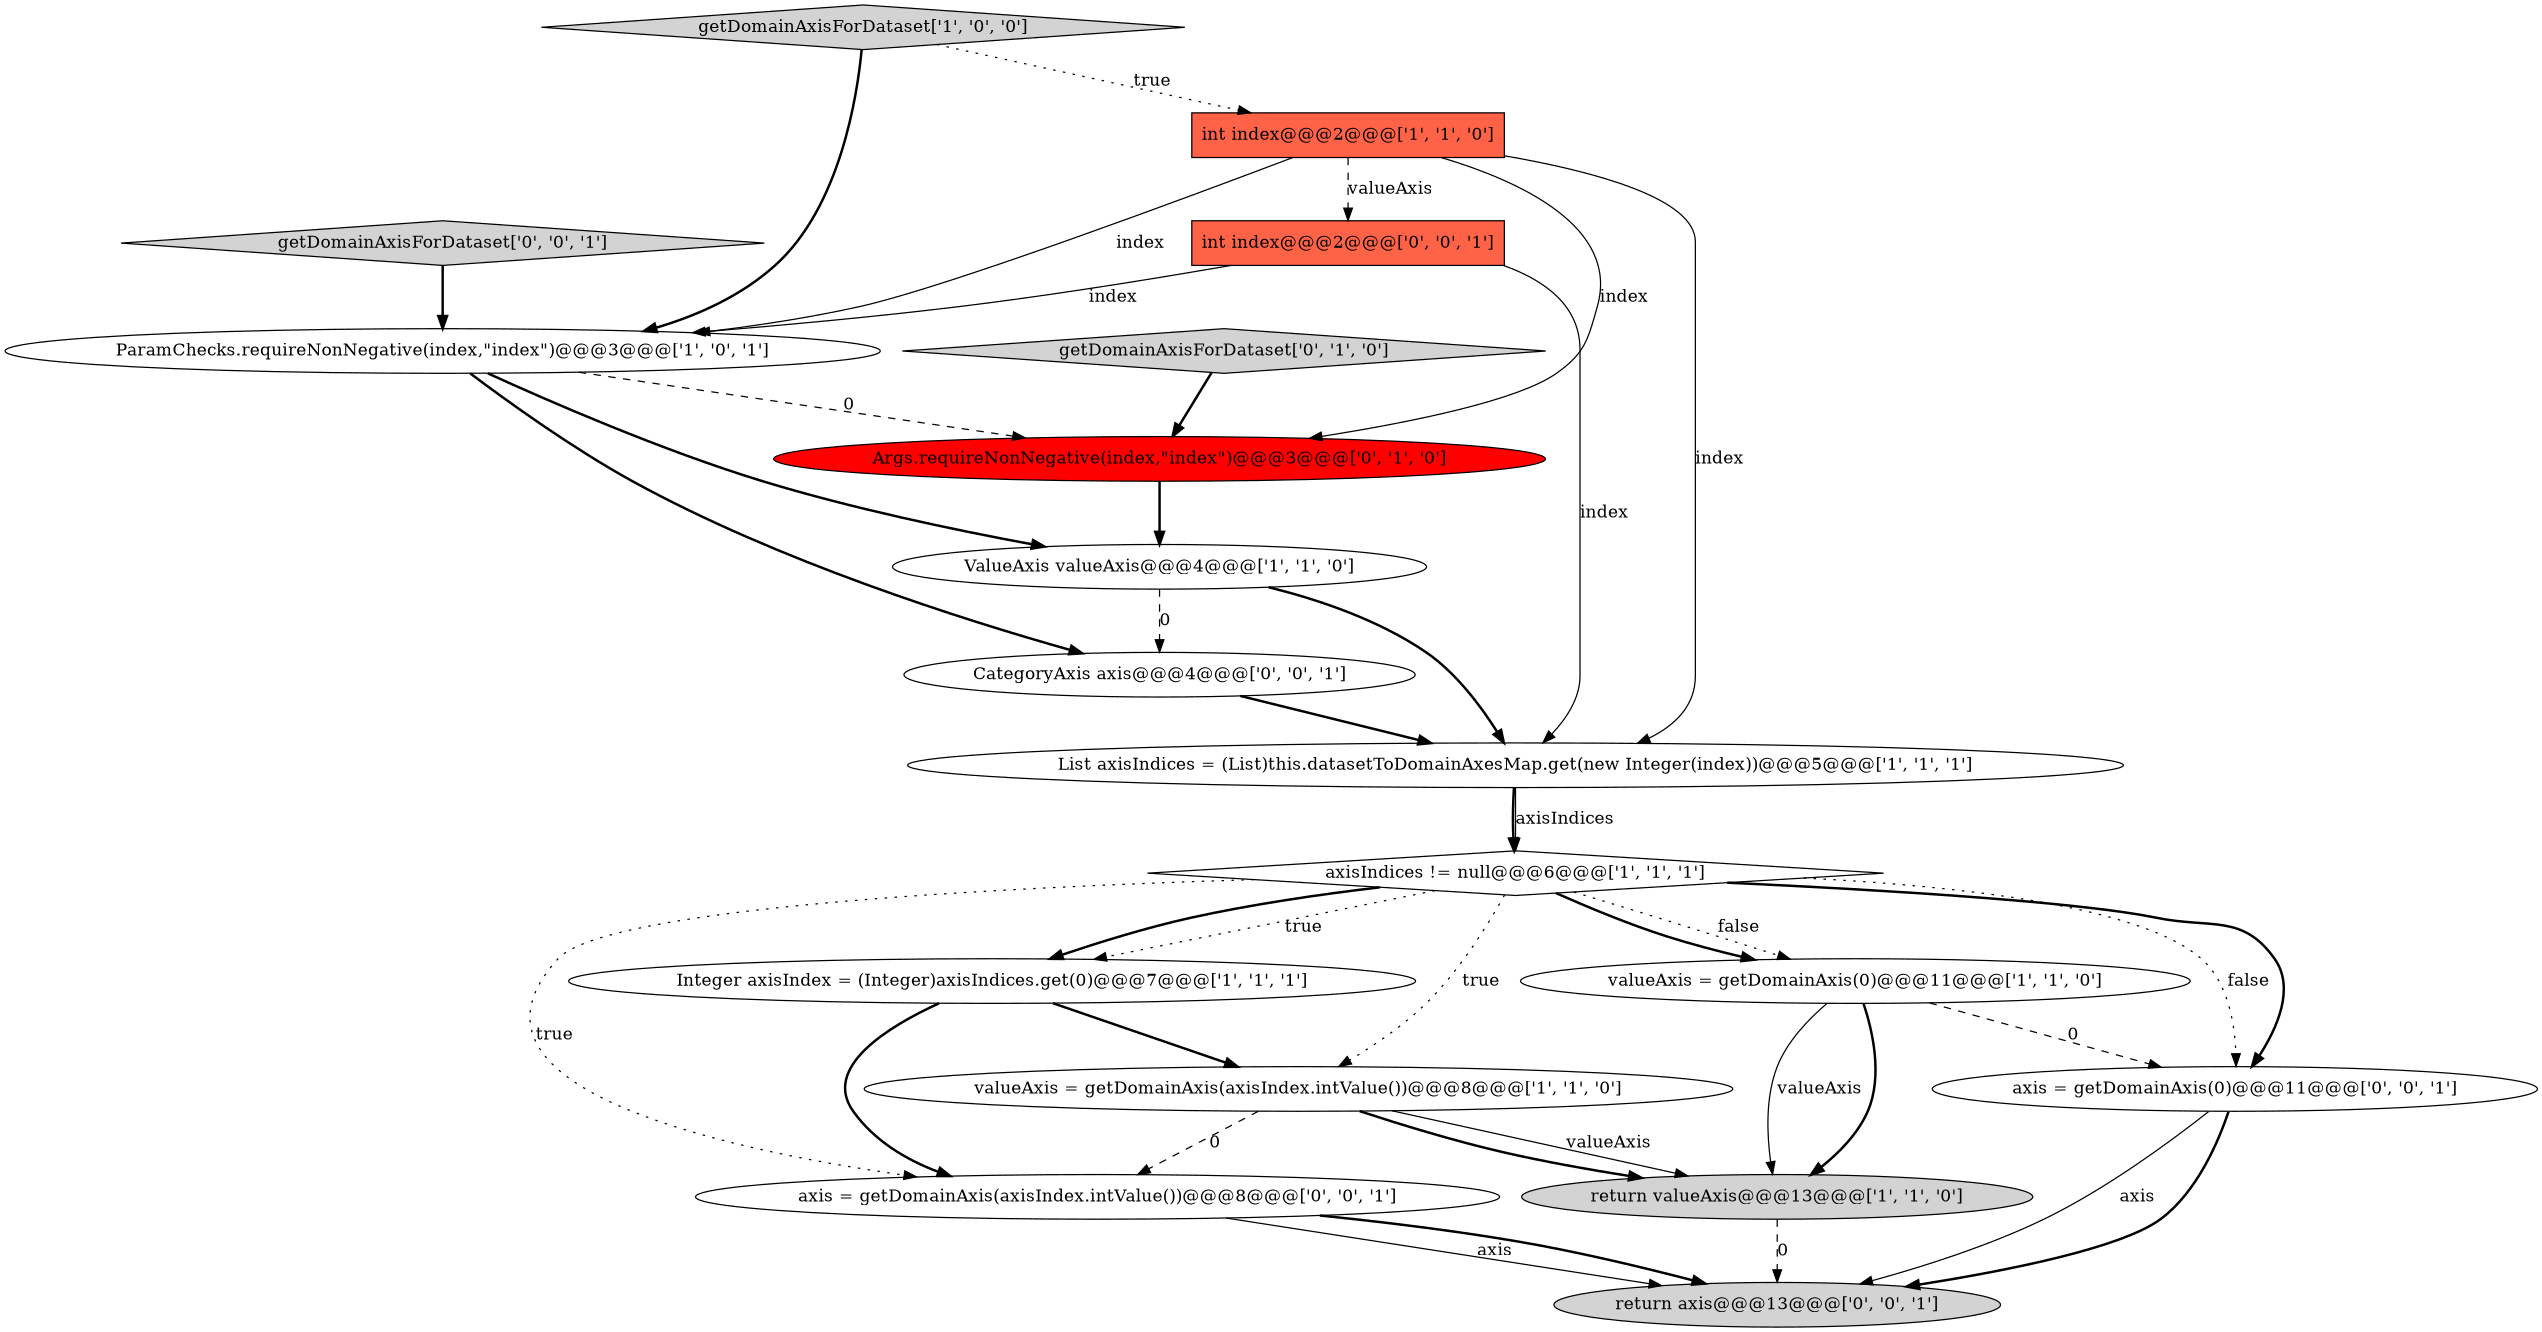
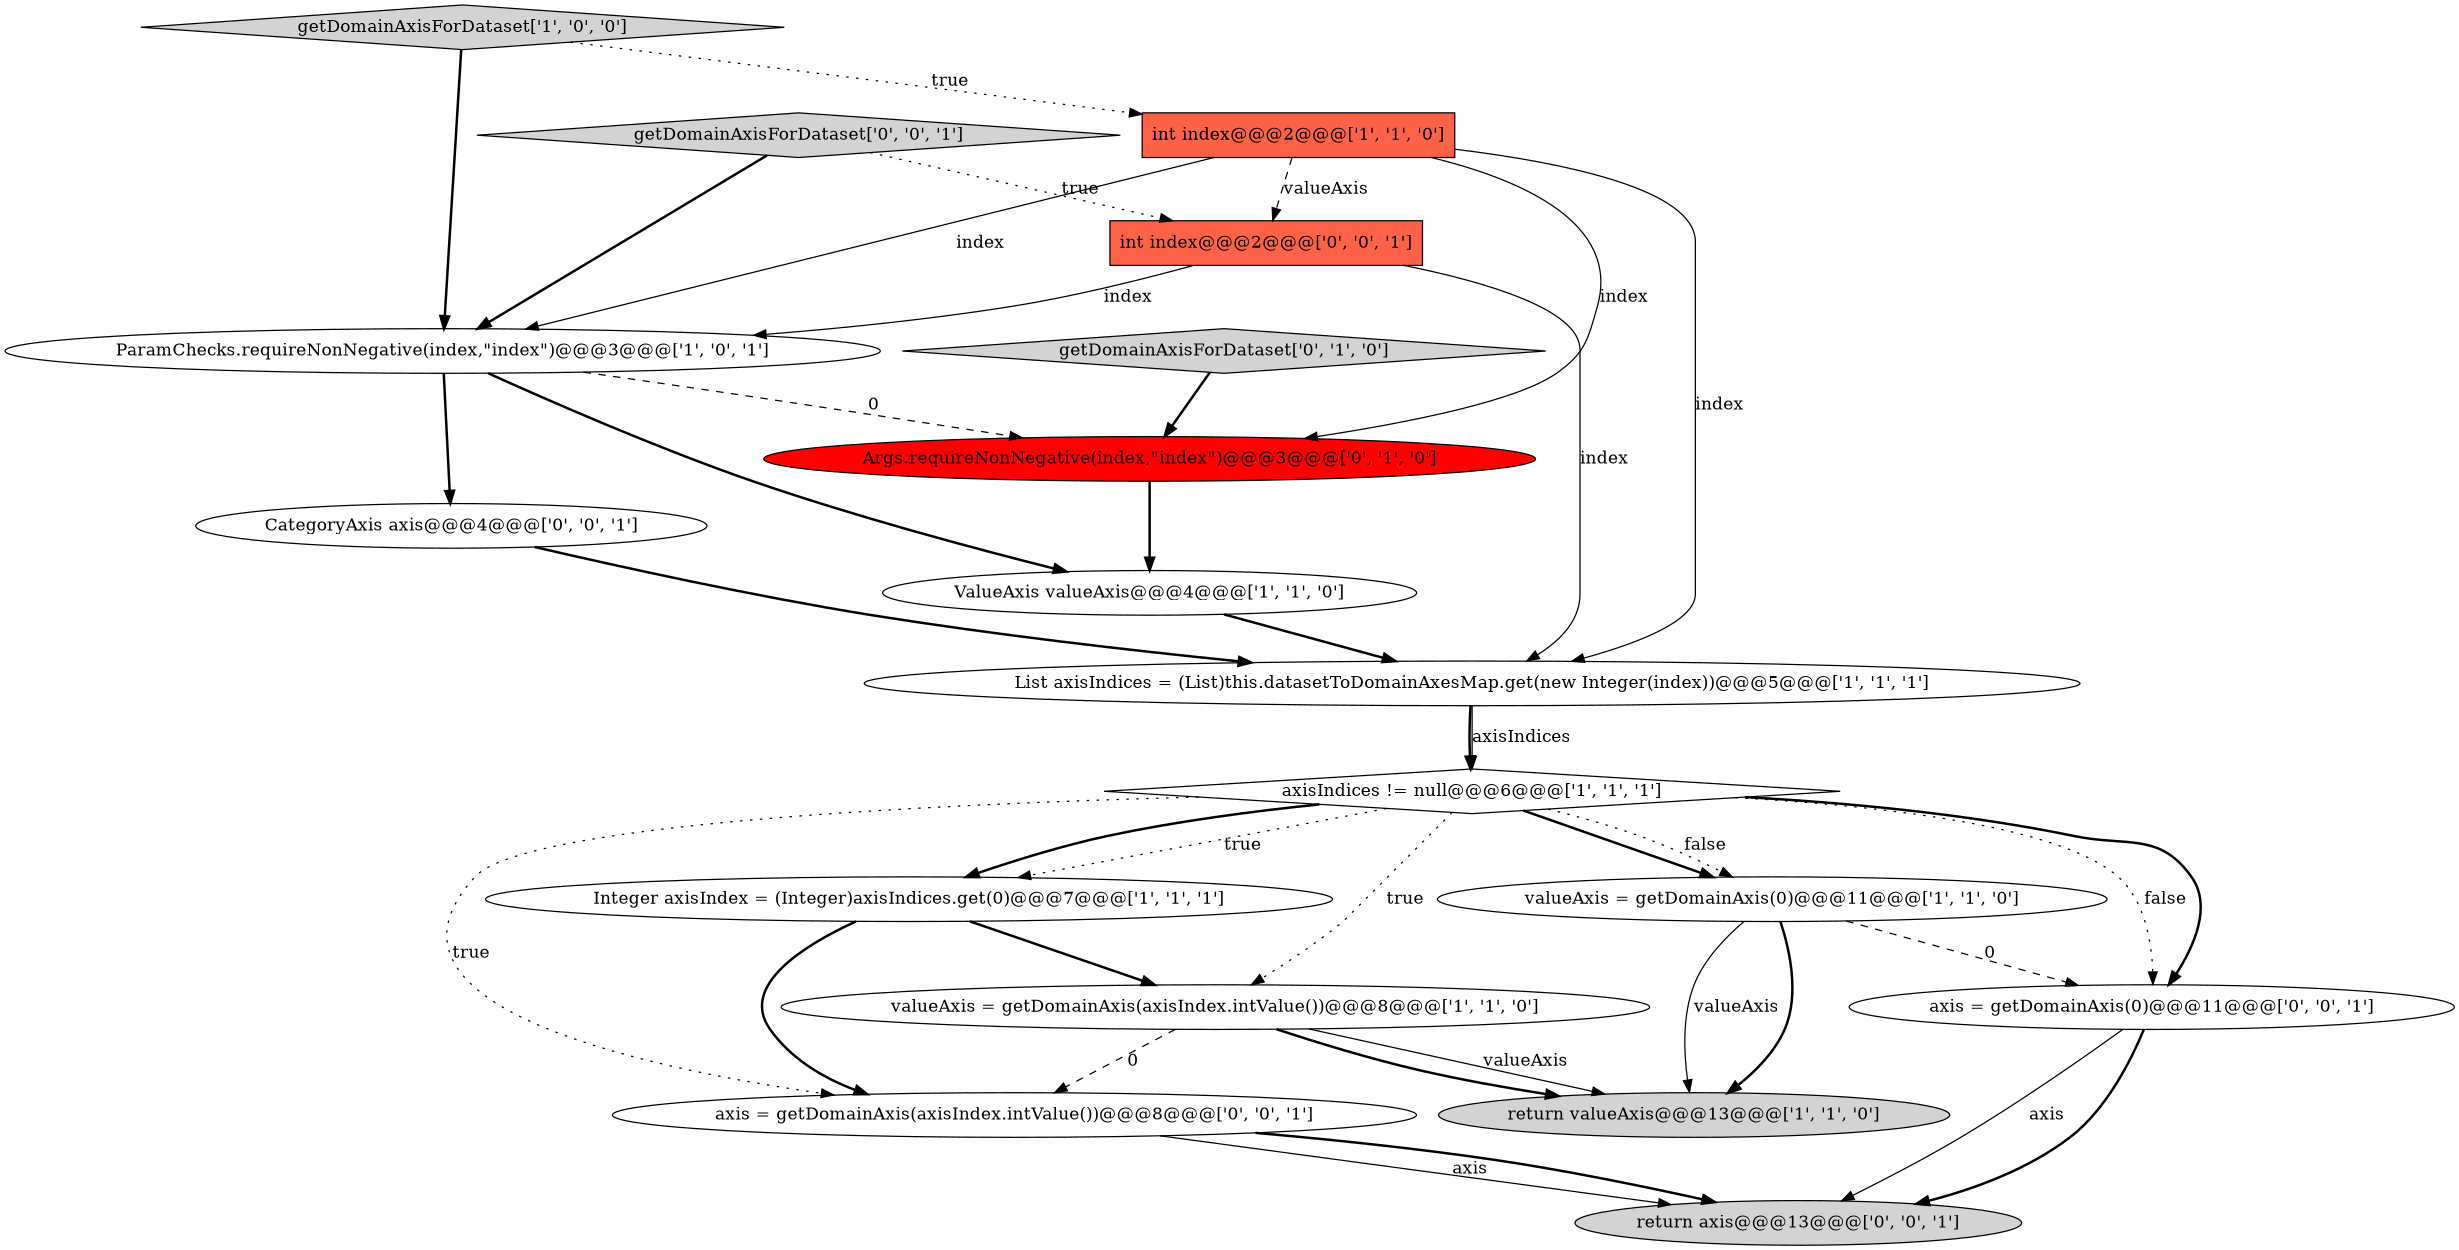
  digraph {
    node [fillcolor=white shape=ellipse style=filled]
    edge [style=bold]
    n1 [label="List axisIndices = (List)this.datasetToDomainAxesMap.get(new Integer(index))@@@5@@@['1', '1', '1']"]
    n2 [label="axisIndices != null@@@6@@@['1', '1', '1']" shape=diamond]
    n3 [label="axis = getDomainAxis(axisIndex.intValue())@@@8@@@['0', '0', '1']"]
    n4 [label="Integer axisIndex = (Integer)axisIndices.get(0)@@@7@@@['1', '1', '1']"]
    n5 [label="valueAxis = getDomainAxis(axisIndex.intValue())@@@8@@@['1', '1', '0']"]
    n6 [label="axis = getDomainAxis(0)@@@11@@@['0', '0', '1']"]
    n7 [label="valueAxis = getDomainAxis(0)@@@11@@@['1', '1', '0']"]
    n8 [fillcolor=lightgray label="return axis@@@13@@@['0', '0', '1']"]
    n9 [label="CategoryAxis axis@@@4@@@['0', '0', '1']"]
    n10 [fillcolor=lightgray label="return valueAxis@@@13@@@['1', '1', '0']"]
    n11 [fillcolor=tomato label="int index@@@2@@@['1', '1', '0']" shape=box]
    n12 [fillcolor=red label="Args.requireNonNegative(index,\"index\")@@@3@@@['0', '1', '0']"]
    n13 [label="ParamChecks.requireNonNegative(index,\"index\")@@@3@@@['1', '0', '1']"]
    n14 [fillcolor=tomato label="int index@@@2@@@['0', '0', '1']" shape=box]
    n15 [label="ValueAxis valueAxis@@@4@@@['1', '1', '0']"]
    n16 [fillcolor=lightgray label="getDomainAxisForDataset['1', '0', '0']" shape=diamond]
    n17 [fillcolor=lightgray label="getDomainAxisForDataset['0', '1', '0']" shape=diamond]
    n18 [fillcolor=lightgray label="getDomainAxisForDataset['0', '0', '1']" shape=diamond]
    n1 -> n2
    n1 -> n2 [label=axisIndices style=solid]
    n2 -> n3 [label=true style=dotted]
    n2 -> n4
    n2 -> n4 [label=true style=dotted]
    n2 -> n5 [label=true style=dotted]
    n2 -> n6 [label=false style=dotted]
    n2 -> n6
    n2 -> n7
    n2 -> n7 [label=false style=dotted]
    n3 -> n8 [label=axis style=solid]
    n3 -> n8
    n4 -> n3
    n4 -> n5
    n5 -> n3 [label=0 style=dashed]
    n5 -> n10 [label=valueAxis style=solid]
    n5 -> n10
    n6 -> n8 [label=axis style=solid]
    n6 -> n8
    n7 -> n6 [label=0 style=dashed]
    n7 -> n10
    n7 -> n10 [label=valueAxis style=solid]
    n9 -> n1
-   n10 -> n8 [label=0 style=dashed]
    n11 -> n1 [label=index style=solid]
    n11 -> n12 [label=index style=solid]
    n11 -> n13 [label=index style=solid]
    n11 -> n14 [label=valueAxis style=dashed]
    n12 -> n15
    n13 -> n9
    n13 -> n12 [label=0 style=dashed]
    n13 -> n15
    n14 -> n1 [label=index style=solid]
    n14 -> n13 [label=index style=solid]
    n15 -> n1
-   n15 -> n9 [label=0 style=dashed]
    n16 -> n11 [label=true style=dotted]
    n16 -> n13
    n17 -> n12
    n18 -> n13
+   n18 -> n14 [label=true style=dotted]
  }
